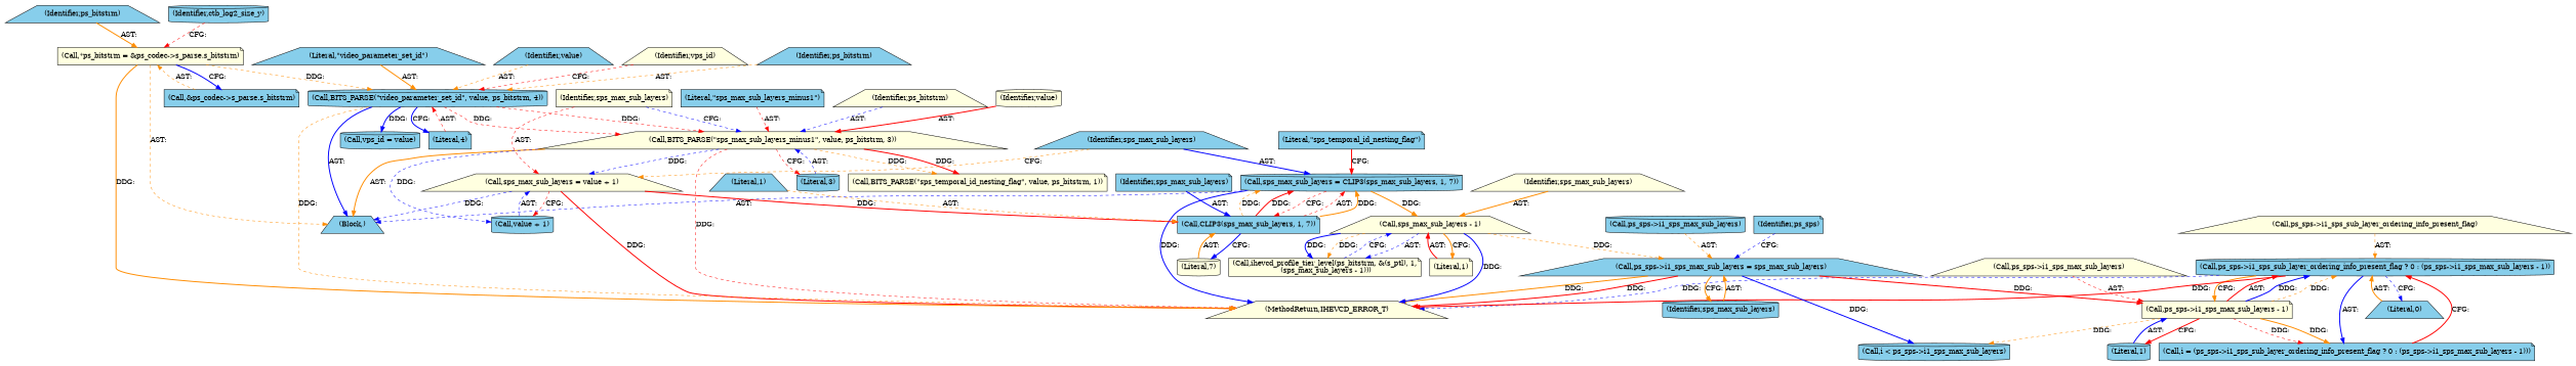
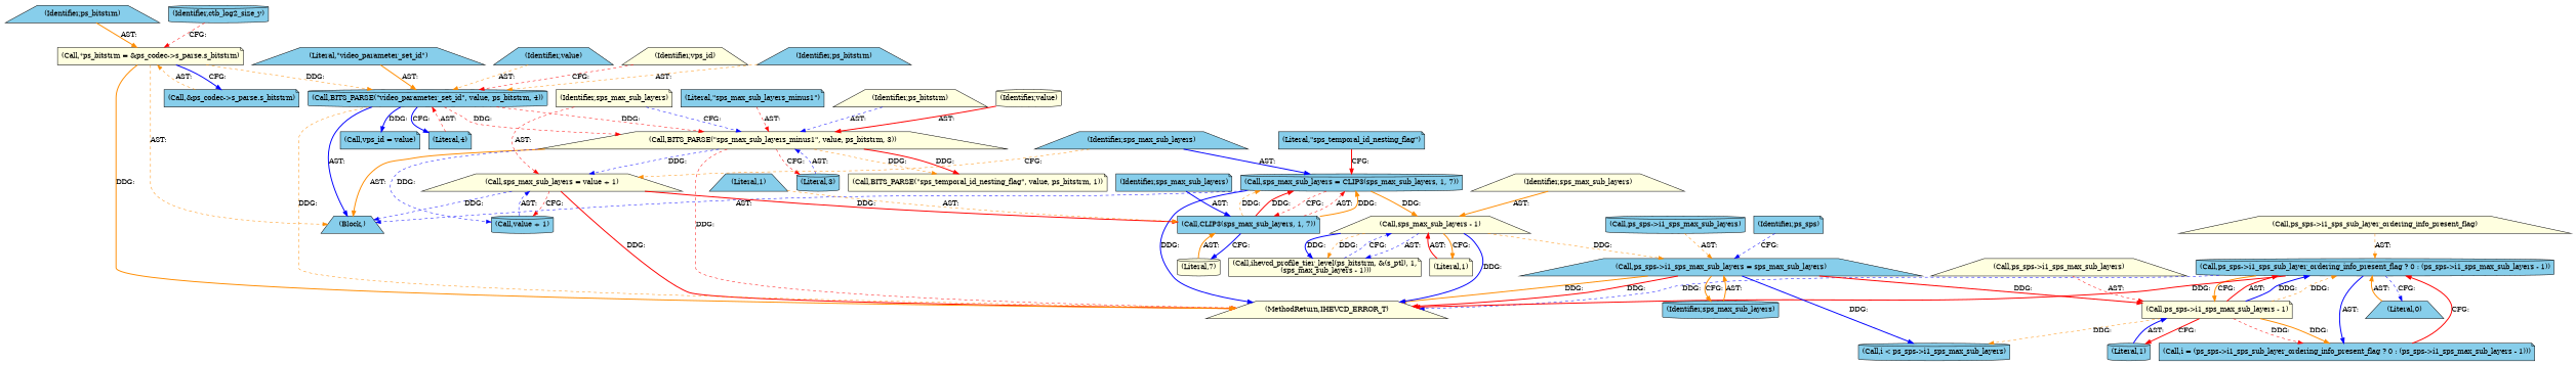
  digraph {
    node [fillcolor=skyblue shape=trapezium style=filled]
    edge [color=darkorange style=dashed]
    n1 [label="(Call,ps_sps->i1_sps_sub_layer_ordering_info_present_flag ? 0 : (ps_sps->i1_sps_max_sub_layers - 1))" shape=cylinder]
    n2 [fillcolor=lightyellow label="(Call,ps_sps->i1_sps_max_sub_layers - 1)" shape=note]
    n3 [label="(Call,i = (ps_sps->i1_sps_sub_layer_ordering_info_present_flag ? 0 : (ps_sps->i1_sps_max_sub_layers - 1)))" shape=note]
    n4 [label="(Literal,0)"]
    n5 [fillcolor=lightyellow label="(MethodReturn,IHEVCD_ERROR_T)"]
    n6 [label="(Literal,1)" shape=cylinder]
    n7 [label="(Call,i < ps_sps->i1_sps_max_sub_layers)" shape=cylinder]
    n8 [label="(Call,ps_sps->i1_sps_max_sub_layers = sps_max_sub_layers)"]
    n9 [label="(Identifier,sps_max_sub_layers)" shape=cylinder]
    n10 [label="(Block,)"]
    n11 [fillcolor=lightyellow label="(Call,sps_max_sub_layers - 1)"]
    n12 [fillcolor=lightyellow label="(Call,ihevcd_profile_tier_level(ps_bitstrm, &(s_ptl), 1,\n (sps_max_sub_layers - 1)))" shape=note]
    n13 [fillcolor=lightyellow label="(Literal,1)" shape=note]
    n14 [label="(Call,sps_max_sub_layers = CLIP3(sps_max_sub_layers, 1, 7))" shape=cylinder]
    n15 [label="(Call,CLIP3(sps_max_sub_layers, 1, 7))" shape=note]
    n16 [fillcolor=lightyellow label="(Literal,7)" shape=cylinder]
    n17 [fillcolor=lightyellow label="(Call,sps_max_sub_layers = value + 1)"]
    n18 [label="(Call,value + 1)" shape=cylinder]
    n19 [fillcolor=lightyellow label="(Call,BITS_PARSE(\"sps_max_sub_layers_minus1\", value, ps_bitstrm, 3))"]
    n20 [label="(Literal,3)" shape=cylinder]
    n21 [fillcolor=lightyellow label="(Call,BITS_PARSE(\"sps_temporal_id_nesting_flag\", value, ps_bitstrm, 1))" shape=note]
    n22 [label="(Call,BITS_PARSE(\"video_parameter_set_id\", value, ps_bitstrm, 4))" shape=cylinder]
-   n23 [label="(Call,vps_id = value)" shape=cylinder]
+   n23 [label="(Call,vps_id = value)" shape=note]
    n24 [label="(Literal,4)" shape=note]
    n25 [fillcolor=lightyellow label="(Call,*ps_bitstrm = &ps_codec->s_parse.s_bitstrm)" shape=note]
    n26 [label="(Call,&ps_codec->s_parse.s_bitstrm)" shape=note]
    n27 [label="(Identifier,ps_bitstrm)"]
    n28 [fillcolor=lightyellow label="(Call,ps_sps->i1_sps_max_sub_layers)"]
    n29 [label="(Identifier,value)"]
    n30 [label="(Identifier,sps_max_sub_layers)" shape=note]
    n31 [label="(Literal,\"sps_max_sub_layers_minus1\")" shape=note]
    n32 [fillcolor=lightyellow label="(Identifier,ps_bitstrm)"]
    n33 [label="(Call,ps_sps->i1_sps_max_sub_layers)" shape=cylinder]
    n34 [label="(Identifier,sps_max_sub_layers)"]
    n35 [fillcolor=lightyellow label="(Identifier,sps_max_sub_layers)" shape=note]
    n36 [fillcolor=lightyellow label="(Identifier,value)" shape=cylinder]
    n37 [label="(Identifier,ps_sps)" shape=note]
    n38 [fillcolor=lightyellow label="(Identifier,sps_max_sub_layers)"]
    n39 [fillcolor=lightyellow label="(Identifier,vps_id)"]
    n40 [label="(Literal,\"sps_temporal_id_nesting_flag\")" shape=note]
    n41 [label="(Identifier,ctb_log2_size_y)" shape=cylinder]
    n42 [fillcolor=lightyellow label="(Call,ps_sps->i1_sps_sub_layer_ordering_info_present_flag)"]
    n43 [label="(Identifier,ps_bitstrm)"]
    n44 [label="(Literal,1)"]
    n45 [label="(Literal,\"video_parameter_set_id\")"]
    n1 -> n2 [label="CFG: " style=bold]
    n1 -> n3 [color=blue label="AST: " style=bold]
    n1 -> n4 [color=blue label="CFG: "]
    n1 -> n5 [color=blue label="DDG: "]
    n1 -> n5 [color=red label="DDG: " style=bold]
    n2 -> n1 [color=red label="AST: " style=bold]
    n2 -> n1 [color=blue label="DDG: " style=bold]
    n2 -> n1 [label="DDG: "]
    n2 -> n3 [color=red label="DDG: "]
    n2 -> n3 [label="DDG: " style=bold]
    n2 -> n6 [color=red label="CFG: " style=bold]
    n2 -> n7 [label="DDG: "]
    n3 -> n1 [color=red label="CFG: " style=bold]
    n4 -> n1 [label="AST: " style=bold]
    n6 -> n2 [color=blue label="AST: " style=bold]
    n8 -> n2 [color=red label="DDG: " style=bold]
    n8 -> n5 [label="DDG: " style=bold]
    n8 -> n5 [color=red label="DDG: " style=bold]
    n8 -> n7 [color=blue label="DDG: " style=bold]
    n8 -> n9 [label="CFG: " style=bold]
    n9 -> n8 [label="AST: " style=bold]
    n11 -> n5 [color=blue label="DDG: " style=bold]
    n11 -> n8 [label="DDG: "]
    n11 -> n12 [color=blue label="AST: "]
    n11 -> n12 [color=blue label="DDG: " style=bold]
    n11 -> n12 [label="DDG: "]
    n11 -> n13 [label="CFG: " style=bold]
    n12 -> n11 [color=blue label="CFG: "]
    n13 -> n11 [color=red label="AST: " style=bold]
    n14 -> n5 [color=blue label="DDG: " style=bold]
    n14 -> n10 [color=blue label="AST: "]
    n14 -> n11 [label="DDG: " style=bold]
    n14 -> n15 [color=red label="CFG: "]
    n15 -> n14 [color=red label="AST: "]
    n15 -> n14 [label="DDG: " style=bold]
    n15 -> n14 [label="DDG: "]
    n15 -> n14 [color=red label="DDG: " style=bold]
    n15 -> n16 [color=blue label="CFG: " style=bold]
    n16 -> n15 [label="AST: " style=bold]
    n17 -> n5 [color=red label="DDG: " style=bold]
    n17 -> n10 [color=blue label="DDG: "]
    n17 -> n15 [color=red label="DDG: " style=bold]
    n17 -> n18 [color=red label="CFG: "]
    n18 -> n17 [color=blue label="AST: "]
    n19 -> n5 [color=red label="DDG: "]
    n19 -> n10 [label="AST: " style=bold]
    n19 -> n17 [color=blue label="DDG: "]
    n19 -> n18 [color=blue label="DDG: "]
    n19 -> n20 [color=red label="CFG: "]
    n19 -> n21 [label="DDG: "]
    n19 -> n21 [color=red label="DDG: " style=bold]
    n20 -> n19 [color=blue label="AST: "]
    n22 -> n5 [label="DDG: "]
    n22 -> n10 [color=blue label="AST: " style=bold]
    n22 -> n19 [color=red label="DDG: "]
    n22 -> n19 [color=red label="DDG: "]
    n22 -> n23 [color=blue label="DDG: " style=bold]
    n22 -> n24 [color=blue label="CFG: " style=bold]
    n24 -> n22 [color=red label="AST: "]
    n25 -> n5 [label="DDG: " style=bold]
    n25 -> n10 [label="AST: "]
    n25 -> n22 [label="DDG: "]
    n25 -> n26 [color=blue label="CFG: " style=bold]
    n26 -> n25 [label="AST: "]
    n27 -> n25 [label="AST: " style=bold]
    n28 -> n2 [color=red label="AST: "]
    n29 -> n22 [label="AST: "]
    n30 -> n15 [color=blue label="AST: " style=bold]
    n31 -> n19 [color=red label="AST: "]
    n32 -> n19 [color=blue label="AST: "]
    n33 -> n8 [label="AST: "]
    n34 -> n14 [color=blue label="AST: " style=bold]
    n34 -> n17 [label="CFG: "]
    n35 -> n17 [color=red label="AST: "]
    n35 -> n19 [color=blue label="CFG: "]
    n36 -> n19 [color=red label="AST: " style=bold]
    n37 -> n8 [color=blue label="CFG: "]
    n38 -> n11 [label="AST: " style=bold]
    n39 -> n22 [color=red label="CFG: "]
    n40 -> n14 [color=red label="CFG: " style=bold]
    n41 -> n25 [color=red label="CFG: "]
    n42 -> n1 [label="AST: "]
    n43 -> n22 [label="AST: "]
    n44 -> n15 [label="AST: "]
    n45 -> n22 [label="AST: " style=bold]
  }
